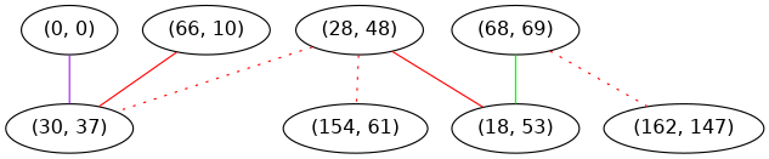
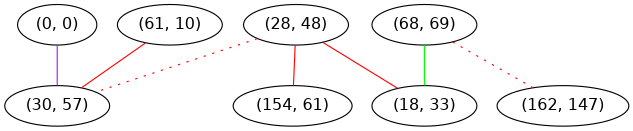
  graph {
    fontname="DejaVu Sans"
    node [fontname="DejaVu Sans"]
    edge [color=red fontname="DejaVu Sans" style=solid weight=1]
    "(0, 0)"
-   "(30, 37)"
+   "(30, 37)" [label="(30, 57)"]
    "(28, 48)"
    "(154, 61)"
-   "(18, 53)"
+   "(18, 53)" [label="(18, 33)"]
    "(68, 69)"
    n7 [label="(162, 147)"]
-   "(66, 10)"
+   "(66, 10)" [label="(61, 10)"]
    "(0, 0)" -- "(30, 37)" [color=purple weight=4]
    "(28, 48)" -- "(30, 37)" [style=dotted]
-   "(28, 48)" -- "(154, 61)" [style=dotted]
+   "(28, 48)" -- "(154, 61)"
    "(28, 48)" -- "(18, 53)"
    "(68, 69)" -- "(18, 53)" [color=green weight=2]
    "(68, 69)" -- n7 [style=dotted]
    "(66, 10)" -- "(30, 37)"
  }
